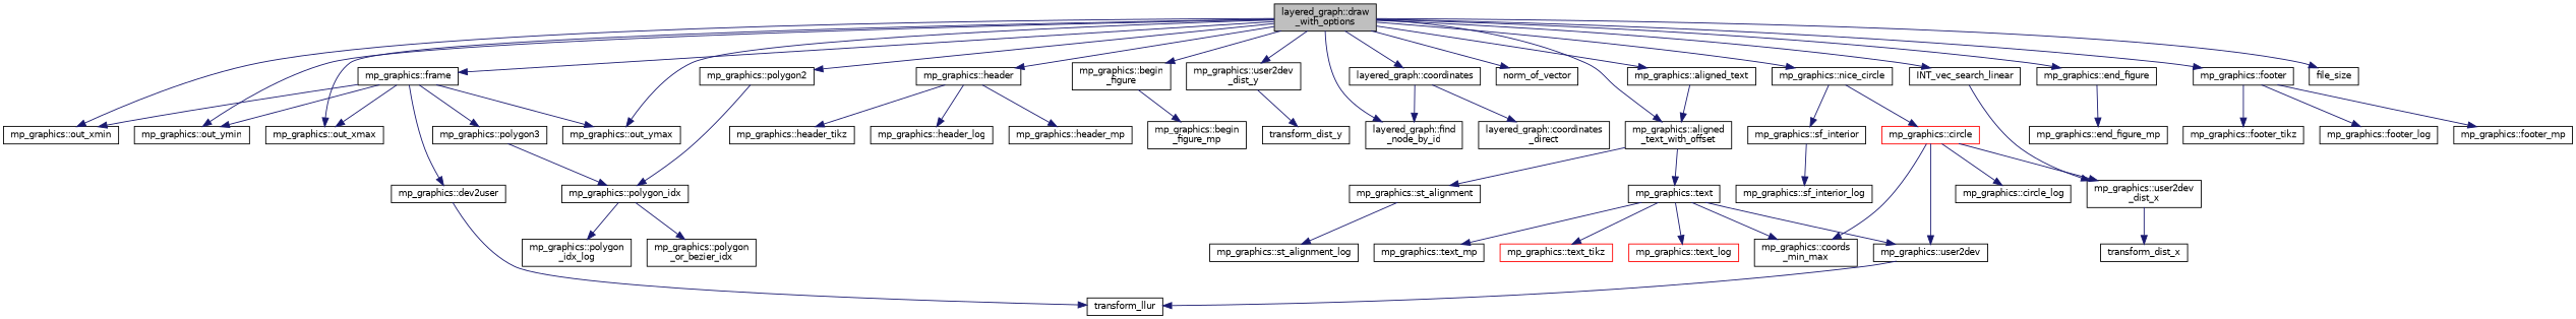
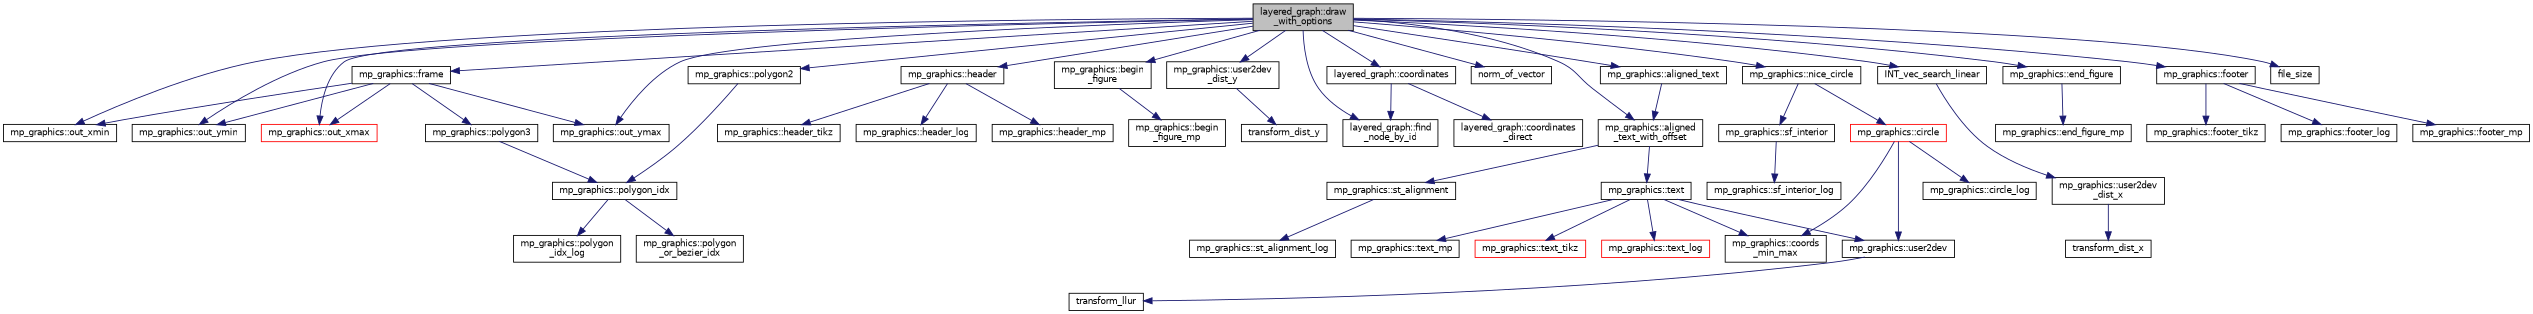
  digraph {
    rankdir=TB
    node [color=black fillcolor=white fontname=Helvetica fontsize=10 shape=record style=filled]
    edge [color=midnightblue fontname=Helvetica fontsize=10 labelfontname=Helvetica labelfontsize=10 style=solid]
    n1 [fillcolor=grey75 fontcolor=black height=0.2 label="layered_graph::draw\l_with_options" width=0.4]
    n2 [height=0.2 label="mp_graphics::out_xmin" width=0.4]
    n3 [height=0.2 label="mp_graphics::out_ymin" width=0.4]
-   n4 [height=0.2 label="mp_graphics::out_xmax" width=0.4]
+   n4 [color=red height=0.2 label="mp_graphics::out_xmax" width=0.4]
    n5 [height=0.2 label="mp_graphics::out_ymax" width=0.4]
    n6 [height=0.2 label="mp_graphics::header" width=0.4]
    n7 [height=0.2 label="mp_graphics::begin\l_figure" width=0.4]
    n8 [height=0.2 label="mp_graphics::frame" width=0.4]
    n9 [height=0.2 label="mp_graphics::user2dev\l_dist_y" width=0.4]
    n10 [height=0.2 label=INT_vec_search_linear width=0.4]
    n11 [height=0.2 label="layered_graph::coordinates" width=0.4]
    n12 [height=0.2 label="layered_graph::find\l_node_by_id" width=0.4]
    n13 [height=0.2 label=norm_of_vector width=0.4]
    n14 [height=0.2 label="mp_graphics::polygon2" width=0.4]
    n15 [height=0.2 label="mp_graphics::aligned\l_text_with_offset" width=0.4]
    n16 [height=0.2 label="mp_graphics::nice_circle" width=0.4]
    n17 [height=0.2 label="mp_graphics::aligned_text" width=0.4]
    n18 [height=0.2 label="mp_graphics::end_figure" width=0.4]
    n19 [height=0.2 label="mp_graphics::footer" width=0.4]
    n20 [height=0.2 label=file_size width=0.4]
    n21 [height=0.2 label="mp_graphics::header_log" width=0.4]
    n22 [height=0.2 label="mp_graphics::header_mp" width=0.4]
    n23 [height=0.2 label="mp_graphics::header_tikz" width=0.4]
    n24 [height=0.2 label="mp_graphics::begin\l_figure_mp" width=0.4]
-   n25 [height=0.2 label="mp_graphics::dev2user" width=0.4]
    n26 [height=0.2 label="mp_graphics::polygon3" width=0.4]
    n27 [height=0.2 label="mp_graphics::user2dev\l_dist_x" width=0.4]
    n28 [height=0.2 label=transform_dist_x width=0.4]
    n29 [height=0.2 label=transform_dist_y width=0.4]
    n30 [height=0.2 label="layered_graph::coordinates\l_direct" width=0.4]
    n31 [height=0.2 label="mp_graphics::polygon_idx" width=0.4]
    n32 [height=0.2 label="mp_graphics::st_alignment" width=0.4]
    n33 [height=0.2 label="mp_graphics::text" width=0.4]
    n34 [height=0.2 label="mp_graphics::sf_interior" width=0.4]
    n35 [color=red height=0.2 label="mp_graphics::circle" width=0.4]
    n36 [height=0.2 label="mp_graphics::end_figure_mp" width=0.4]
    n37 [height=0.2 label="mp_graphics::footer_log" width=0.4]
    n38 [height=0.2 label="mp_graphics::footer_mp" width=0.4]
    n39 [height=0.2 label="mp_graphics::footer_tikz" width=0.4]
    n40 [height=0.2 label=transform_llur width=0.4]
    n41 [height=0.2 label="mp_graphics::polygon\l_idx_log" width=0.4]
    n42 [height=0.2 label="mp_graphics::polygon\l_or_bezier_idx" width=0.4]
    n43 [height=0.2 label="mp_graphics::st_alignment_log" width=0.4]
    n44 [height=0.2 label="mp_graphics::coords\l_min_max" width=0.4]
    n45 [height=0.2 label="mp_graphics::user2dev" width=0.4]
    n46 [color=red height=0.2 label="mp_graphics::text_log" width=0.4]
    n47 [height=0.2 label="mp_graphics::text_mp" width=0.4]
    n48 [color=red height=0.2 label="mp_graphics::text_tikz" width=0.4]
    n49 [height=0.2 label="mp_graphics::sf_interior_log" width=0.4]
    n50 [height=0.2 label="mp_graphics::circle_log" width=0.4]
    n1 -> n2
    n1 -> n3
    n1 -> n4
    n1 -> n5
    n1 -> n6
    n1 -> n7
    n1 -> n8
    n1 -> n9
    n1 -> n10
    n1 -> n11
    n1 -> n12
    n1 -> n13
    n1 -> n14
    n1 -> n15
    n1 -> n16
    n1 -> n17
    n1 -> n18
    n1 -> n19
    n1 -> n20
    n6 -> n21
    n6 -> n22
    n6 -> n23
    n7 -> n24
    n8 -> n2
    n8 -> n3
    n8 -> n4
    n8 -> n5
-   n8 -> n25
    n8 -> n26
    n9 -> n29
    n10 -> n27
    n11 -> n12
    n11 -> n30
    n14 -> n31
    n15 -> n32
    n15 -> n33
    n16 -> n34
    n16 -> n35
    n17 -> n15
    n18 -> n36
    n19 -> n37
    n19 -> n38
    n19 -> n39
-   n25 -> n40
    n26 -> n31
    n27 -> n28
    n31 -> n41
    n31 -> n42
    n32 -> n43
    n33 -> n44
    n33 -> n45
    n33 -> n46
    n33 -> n47
    n33 -> n48
    n34 -> n49
-   n35 -> n27
    n35 -> n44
    n35 -> n45
    n35 -> n50
    n45 -> n40
  }
